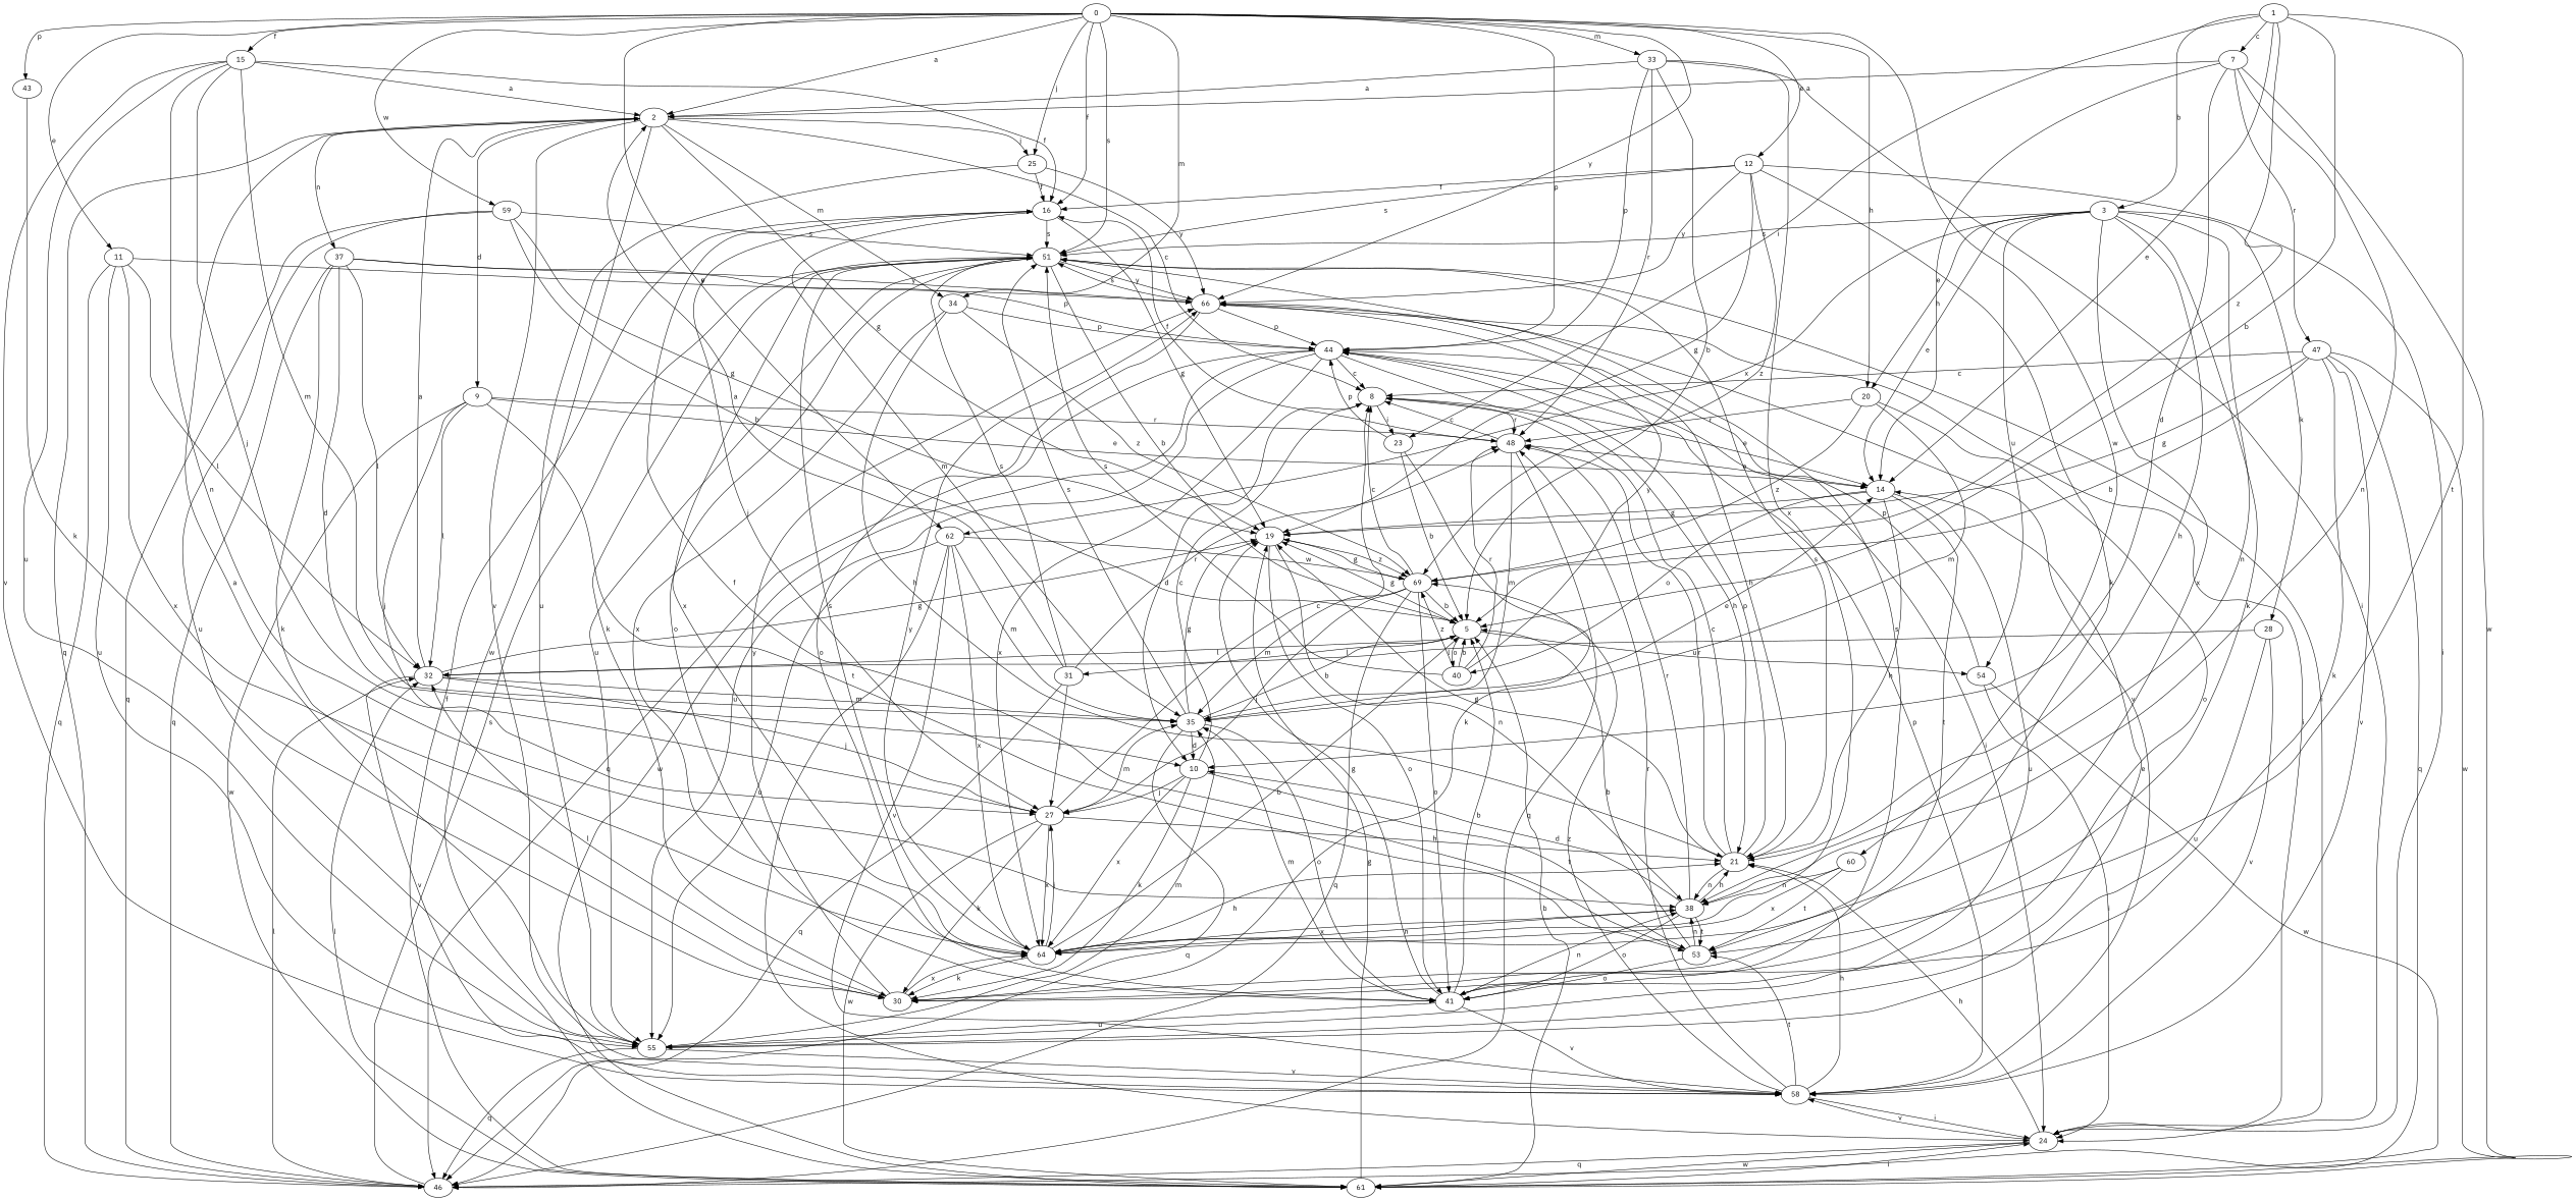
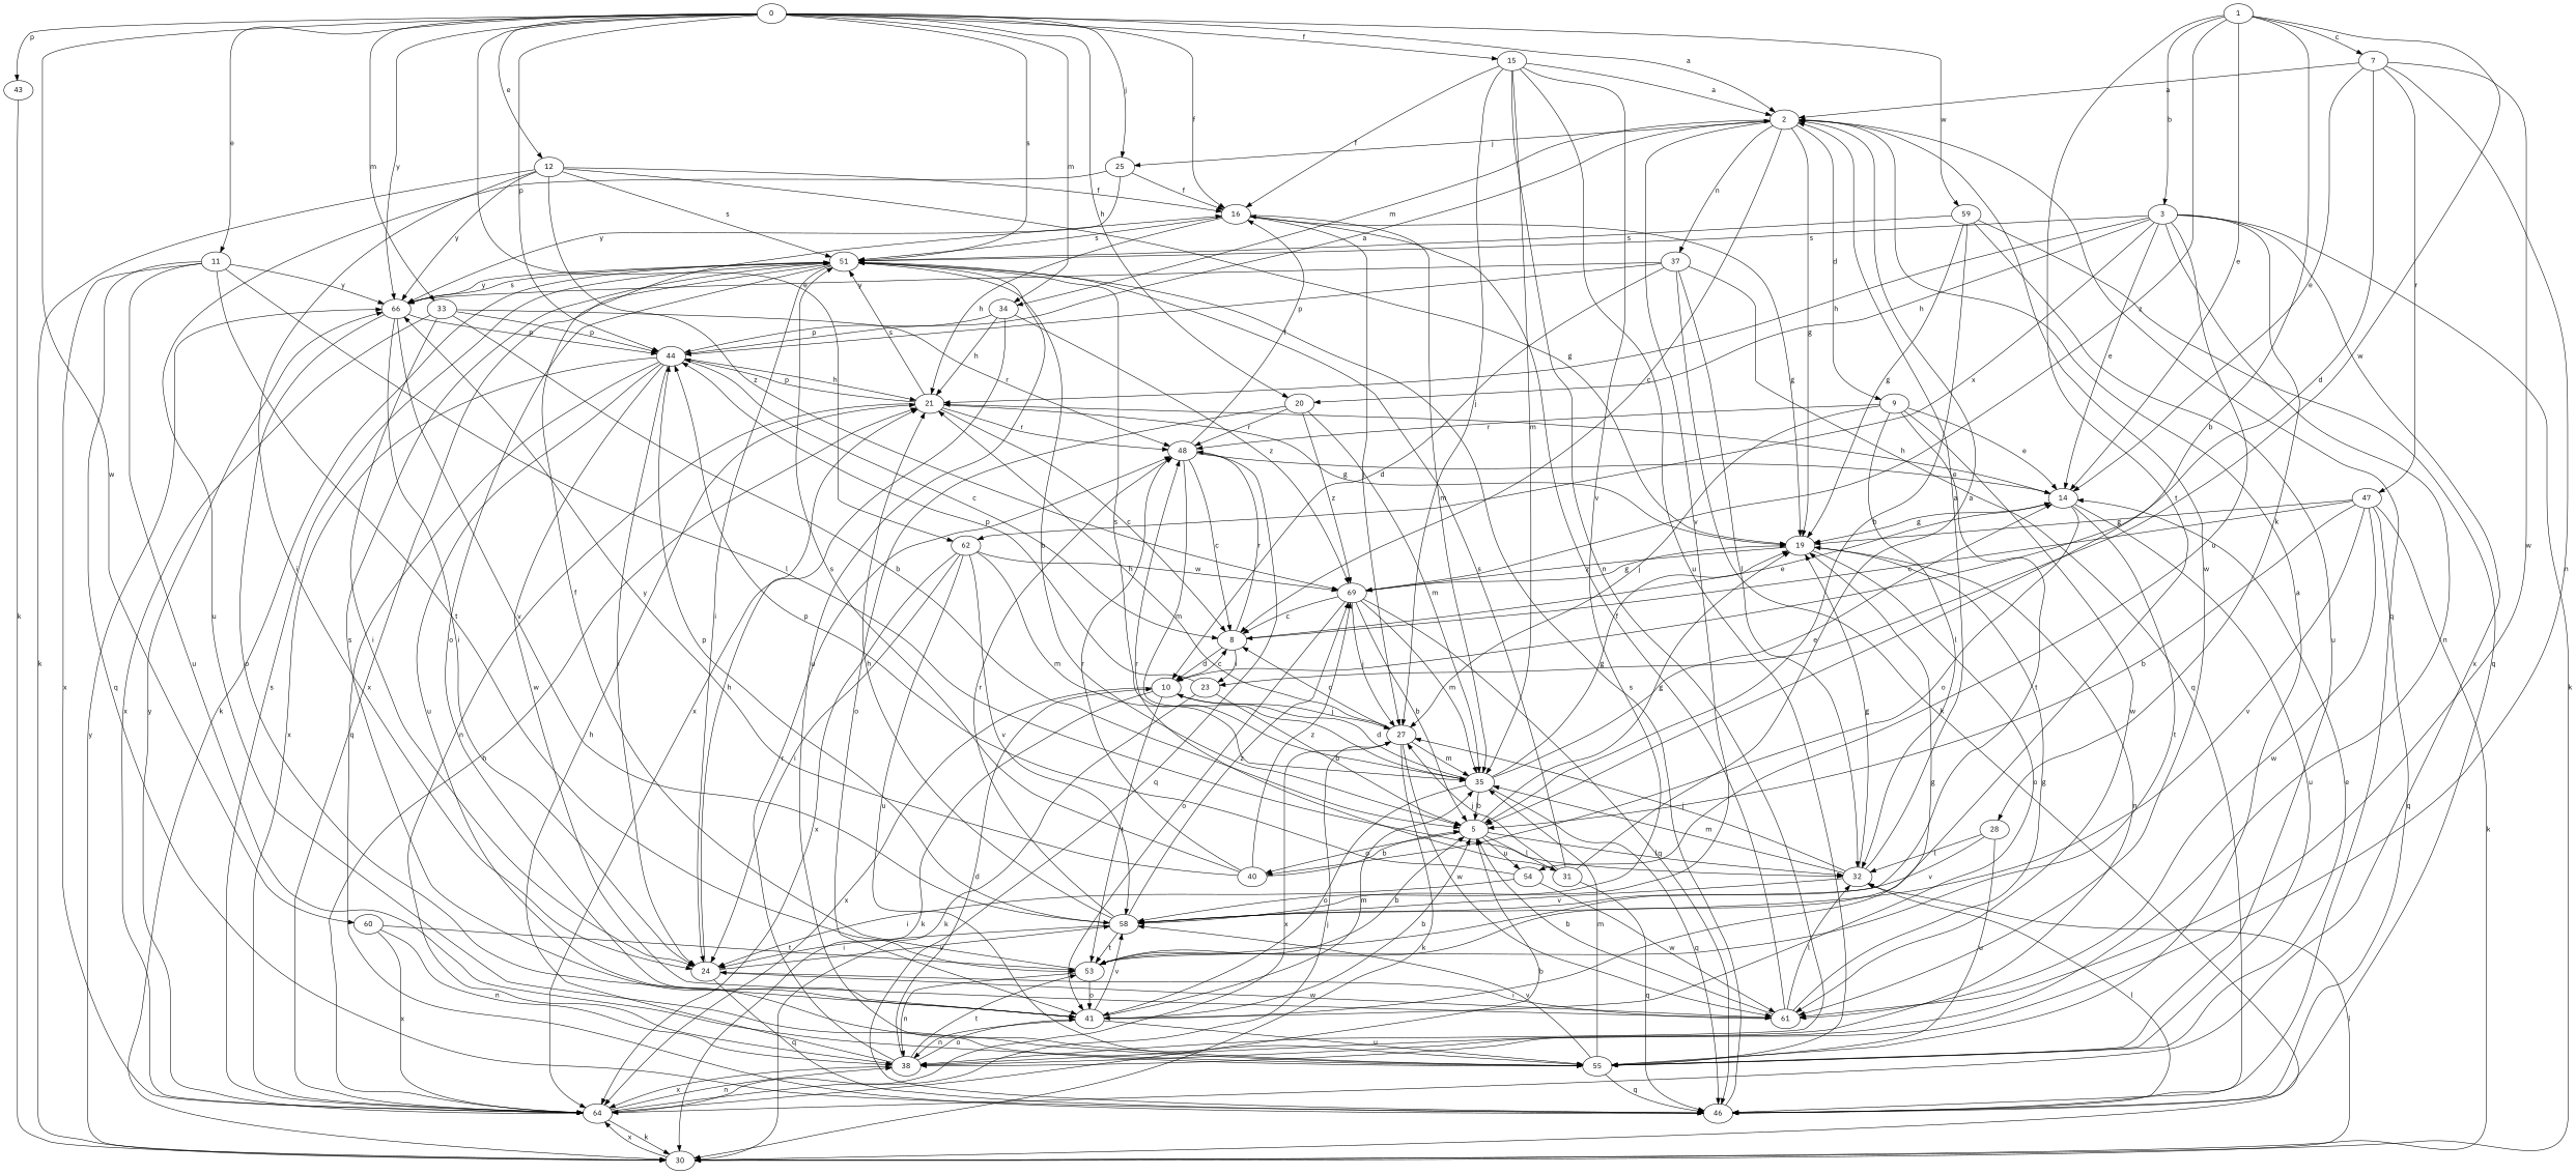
  strict digraph {
    fontname="IBM Plex Sans"
    node [fontname="IBM Plex Sans"]
    edge [fontname="IBM Plex Sans"]
    0
    2
    11
    12
    15
    16
    20
    25
    33
    34
    43
    44
    51
    59
    60
    62
    66
    8
    9
    19
    37
    46
    58
    61
    53
    64
    32
    55
    69
    30
    24
    38
    27
    35
    48
    41
    5
    21
    1
    3
    7
    14
    23
    28
    54
    31
    40
    10
    47
    0 -> 2 [label=a]
    0 -> 11 [label=e]
    0 -> 12 [label=e]
    0 -> 15 [label=f]
    0 -> 16 [label=f]
    0 -> 20 [label=h]
    0 -> 25 [label=j]
    0 -> 33 [label=m]
    0 -> 34 [label=m]
    0 -> 43 [label=p]
    0 -> 44 [label=p]
    0 -> 51 [label=s]
    0 -> 59 [label=w]
    0 -> 60 [label=w]
    0 -> 62 [label=e]
    0 -> 66 [label=y]
    2 -> 25 [label=j]
    2 -> 34 [label=m]
    2 -> 8 [label=c]
    2 -> 9 [label=d]
    2 -> 19 [label=g]
    2 -> 37 [label=n]
    2 -> 46 [label=q]
    2 -> 58 [label=v]
    2 -> 61 [label=w]
    11 -> 66 [label=y]
    11 -> 46 [label=q]
+   11 -> 53 [label=t]
    11 -> 64 [label=x]
    11 -> 32 [label=l]
    11 -> 55 [label=u]
    12 -> 16 [label=f]
    12 -> 51 [label=s]
    12 -> 66 [label=y]
    12 -> 19 [label=g]
    12 -> 69 [label=z]
    12 -> 30 [label=k]
    12 -> 24 [label=i]
    15 -> 2 [label=a]
    15 -> 16 [label=f]
    15 -> 58 [label=v]
    15 -> 55 [label=u]
    15 -> 38 [label=n]
    15 -> 27 [label=j]
    15 -> 35 [label=m]
    16 -> 51 [label=s]
    16 -> 19 [label=g]
    16 -> 27 [label=j]
    16 -> 35 [label=m]
    20 -> 69 [label=z]
    20 -> 35 [label=m]
    20 -> 48 [label=r]
    20 -> 41 [label=o]
    25 -> 16 [label=f]
    25 -> 66 [label=y]
    25 -> 55 [label=u]
    33 -> 44 [label=p]
    33 -> 64 [label=x]
    33 -> 24 [label=i]
    33 -> 48 [label=r]
    33 -> 5 [label=b]
    34 -> 44 [label=p]
    34 -> 64 [label=x]
    34 -> 69 [label=z]
    34 -> 21 [label=h]
    43 -> 30 [label=k]
-   33 -> 2 [label=a]
+   44 -> 2 [label=a]
    44 -> 8 [label=c]
    44 -> 46 [label=q]
    44 -> 61 [label=w]
    44 -> 64 [label=x]
    44 -> 55 [label=u]
    44 -> 24 [label=i]
    44 -> 21 [label=h]
    51 -> 66 [label=y]
    51 -> 64 [label=x]
    51 -> 55 [label=u]
    51 -> 30 [label=k]
    51 -> 24 [label=i]
    51 -> 41 [label=o]
    51 -> 5 [label=b]
    59 -> 51 [label=s]
    59 -> 19 [label=g]
    59 -> 46 [label=q]
    59 -> 55 [label=u]
    59 -> 5 [label=b]
    60 -> 53 [label=t]
    60 -> 64 [label=x]
    60 -> 38 [label=n]
    62 -> 58 [label=v]
    62 -> 64 [label=x]
    62 -> 55 [label=u]
    62 -> 69 [label=w]
    62 -> 24 [label=i]
    62 -> 35 [label=m]
    66 -> 44 [label=p]
    66 -> 51 [label=s]
    66 -> 58 [label=v]
    66 -> 24 [label=i]
    66 -> 41 [label=o]
-   66 -> 21 [label=h]
+   16 -> 21 [label=h]
    8 -> 48 [label=r]
    8 -> 14 [label=e]
    8 -> 23 [label=i]
    8 -> 10 [label=d]
    9 -> 61 [label=w]
    9 -> 53 [label=t]
    9 -> 32 [label=l]
    9 -> 27 [label=j]
    9 -> 48 [label=r]
    9 -> 14 [label=e]
    19 -> 69 [label=z]
    19 -> 38 [label=n]
    19 -> 41 [label=o]
    37 -> 44 [label=p]
    37 -> 66 [label=y]
    37 -> 46 [label=q]
    37 -> 32 [label=l]
    37 -> 30 [label=k]
    37 -> 10 [label=d]
    46 -> 51 [label=s]
    46 -> 32 [label=l]
    58 -> 44 [label=p]
    58 -> 53 [label=t]
    58 -> 69 [label=z]
    58 -> 24 [label=i]
    58 -> 48 [label=r]
    58 -> 21 [label=h]
    61 -> 16 [label=f]
    61 -> 19 [label=g]
    61 -> 32 [label=l]
    61 -> 24 [label=i]
    61 -> 5 [label=b]
    53 -> 16 [label=f]
    53 -> 38 [label=n]
    53 -> 41 [label=o]
    53 -> 5 [label=b]
    64 -> 51 [label=s]
    64 -> 66 [label=y]
    64 -> 30 [label=k]
    64 -> 38 [label=n]
    64 -> 27 [label=j]
    64 -> 5 [label=b]
    64 -> 21 [label=h]
    32 -> 2 [label=a]
    32 -> 19 [label=g]
    32 -> 58 [label=v]
    32 -> 27 [label=j]
    32 -> 35 [label=m]
    55 -> 2 [label=a]
    55 -> 46 [label=q]
    55 -> 58 [label=v]
    55 -> 35 [label=m]
    55 -> 14 [label=e]
    69 -> 8 [label=c]
    69 -> 19 [label=g]
    69 -> 46 [label=q]
    69 -> 27 [label=j]
    69 -> 35 [label=m]
    69 -> 41 [label=o]
    69 -> 5 [label=b]
    30 -> 66 [label=y]
    30 -> 64 [label=x]
    30 -> 32 [label=l]
    24 -> 46 [label=q]
    24 -> 58 [label=v]
    24 -> 61 [label=w]
    24 -> 21 [label=h]
    38 -> 53 [label=t]
    38 -> 64 [label=x]
    38 -> 48 [label=r]
    38 -> 41 [label=o]
    38 -> 21 [label=h]
    38 -> 10 [label=d]
    27 -> 8 [label=c]
    27 -> 61 [label=w]
    27 -> 64 [label=x]
    27 -> 30 [label=k]
    27 -> 35 [label=m]
    27 -> 21 [label=h]
    35 -> 51 [label=s]
    35 -> 19 [label=g]
    35 -> 46 [label=q]
    35 -> 41 [label=o]
    35 -> 5 [label=b]
    35 -> 14 [label=e]
    35 -> 10 [label=d]
    48 -> 16 [label=f]
    48 -> 8 [label=c]
    48 -> 46 [label=q]
    48 -> 35 [label=m]
    48 -> 14 [label=e]
    41 -> 51 [label=s]
    41 -> 19 [label=g]
    41 -> 58 [label=v]
    41 -> 55 [label=u]
    41 -> 38 [label=n]
    41 -> 35 [label=m]
    41 -> 5 [label=b]
    5 -> 19 [label=g]
    5 -> 32 [label=l]
    5 -> 54 [label=u]
    5 -> 31 [label=l]
    5 -> 40 [label=o]
    21 -> 44 [label=p]
    21 -> 51 [label=s]
    21 -> 8 [label=c]
    21 -> 19 [label=g]
    21 -> 38 [label=n]
    21 -> 48 [label=r]
    1 -> 53 [label=t]
    1 -> 69 [label=z]
    1 -> 5 [label=b]
    1 -> 3 [label=b]
    1 -> 7 [label=c]
    1 -> 14 [label=e]
-   1 -> 23 [label=i]
+   1 -> 23 [label=w]
    3 -> 20 [label=h]
    3 -> 51 [label=s]
    3 -> 62 [label=x]
    3 -> 64 [label=x]
    3 -> 30 [label=k]
    3 -> 38 [label=n]
    3 -> 21 [label=h]
    3 -> 14 [label=e]
    3 -> 28 [label=k]
    3 -> 54 [label=u]
    7 -> 2 [label=a]
    7 -> 61 [label=w]
    7 -> 38 [label=n]
    7 -> 14 [label=e]
    7 -> 10 [label=d]
    7 -> 47 [label=r]
    14 -> 19 [label=g]
    14 -> 53 [label=t]
    14 -> 55 [label=u]
    14 -> 21 [label=h]
    14 -> 40 [label=o]
    23 -> 44 [label=p]
    23 -> 30 [label=k]
    23 -> 5 [label=b]
    28 -> 58 [label=v]
    28 -> 32 [label=l]
    28 -> 55 [label=u]
    54 -> 44 [label=p]
    54 -> 61 [label=w]
    54 -> 24 [label=i]
    31 -> 2 [label=a]
    31 -> 51 [label=s]
    31 -> 46 [label=q]
    31 -> 27 [label=j]
    31 -> 48 [label=r]
    40 -> 51 [label=s]
    40 -> 66 [label=y]
    40 -> 69 [label=z]
    40 -> 48 [label=r]
    40 -> 5 [label=b]
    10 -> 8 [label=c]
    10 -> 53 [label=t]
    10 -> 64 [label=x]
    10 -> 30 [label=k]
    10 -> 27 [label=j]
    47 -> 8 [label=c]
    47 -> 19 [label=g]
    47 -> 46 [label=q]
    47 -> 58 [label=v]
    47 -> 61 [label=w]
    47 -> 30 [label=k]
    47 -> 5 [label=b]
  }
